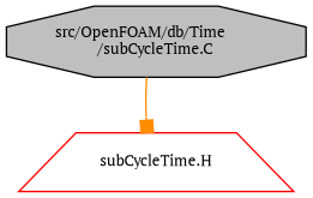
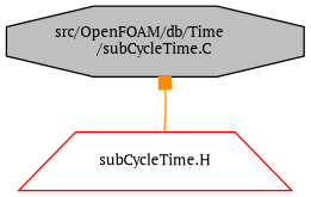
  digraph {
    fontname="PT Serif"
    node [fontname="PT Serif" fontsize=10]
    n1 [color=black fillcolor=grey75 fontcolor=black height=0.2 label="src/OpenFOAM/db/Time\l/subCycleTime.C" shape=octagon style=filled width=0.4]
    n2 [color=red height=0.2 label="subCycleTime.H" shape=trapezium width=0.4]
-   n1 -> n2 [color=darkorange fontname="PT Serif" fontsize=10 labelfontname=FreeSans labelfontsize=10 style=solid arrowhead=box]
+   n2 -> n1 [color=darkorange fontname="PT Serif" fontsize=10 labelfontname=FreeSans labelfontsize=10 style=solid arrowhead=box]
  }
